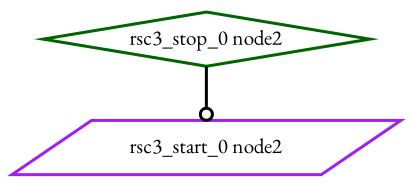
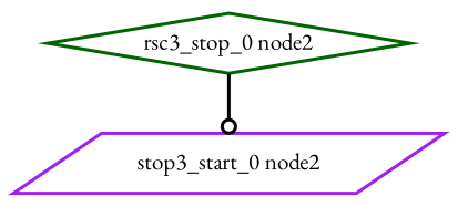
  digraph {
    fontname="EB Garamond"
    node [fontcolor=black style=bold fontname="EB Garamond"]
-   "rsc3_start_0 node2" [color=purple shape=parallelogram]
+   "rsc3_start_0 node2" [color=purple shape=parallelogram label="stop3_start_0 node2"]
    "rsc3_stop_0 node2" [color=darkgreen shape=diamond]
    "rsc3_stop_0 node2" -> "rsc3_start_0 node2" [style=bold color=black arrowhead=odot fontname="EB Garamond"]
  }
